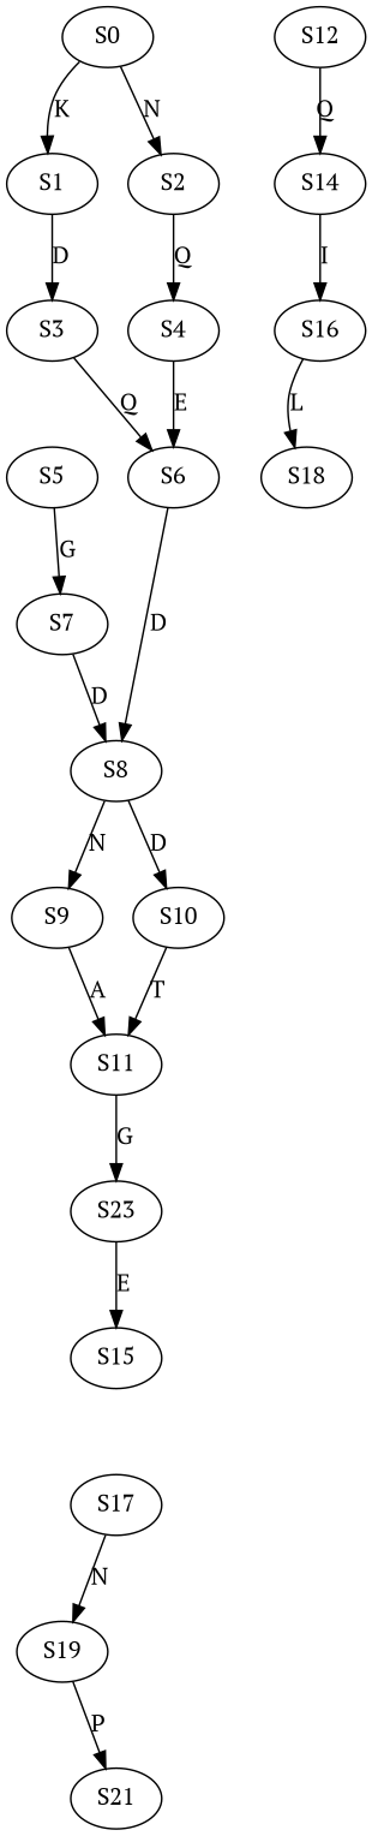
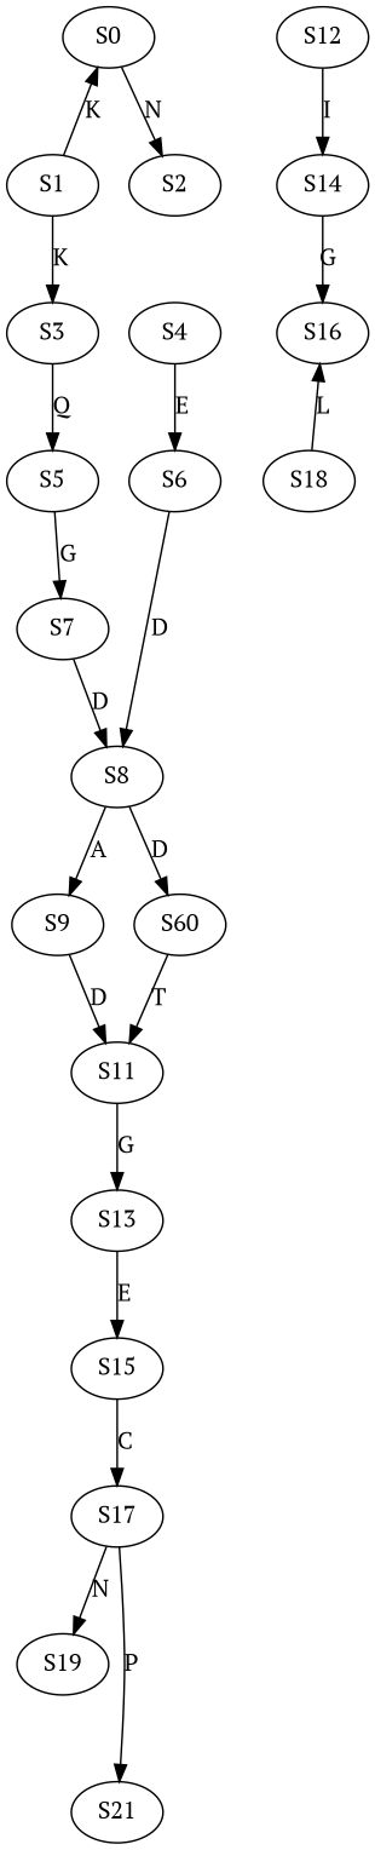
  strict digraph {
    fontname="PT Serif"
    node [fontname="PT Serif"]
    edge [fontname="PT Serif"]
    S0
    S1
    S2
    S3
    S4
    S5
    S6
    S7
    S8
    S9
-   S10
+   S10 [label=S60]
    S11
-   S13 [label=S23]
+   S13
    S12
    S14
    S15
    S16
    S17
    S18
    S19
    S21
-   S0 -> S1 [label=K]
+   S1 -> S0 [label=K]
    S0 -> S2 [label=N]
-   S1 -> S3 [label=D]
-   S2 -> S4 [label=Q]
-   S3 -> S6 [label=Q]
+   S1 -> S3 [label=K]
+   S3 -> S5 [label=Q]
    S4 -> S6 [label=E]
    S5 -> S7 [label=G]
    S6 -> S8 [label=D]
    S7 -> S8 [label=D]
-   S8 -> S9 [label=N]
+   S8 -> S9 [label=A]
    S8 -> S10 [label=D]
-   S9 -> S11 [label=A]
+   S9 -> S11 [label=D]
    S10 -> S11 [label=T]
    S11 -> S13 [label=G]
    S13 -> S15 [label=E]
-   S12 -> S14 [label=Q]
-   S14 -> S16 [label=I]
-   S16 -> S18 [label=L]
+   S12 -> S14 [label=I]
+   S14 -> S16 [label=G]
+   S15 -> S17 [label=C]
+   S18 -> S16 [label=L]
    S17 -> S19 [label=N]
-   S19 -> S21 [label=P]
+   S17 -> S21 [label=P]
  }
